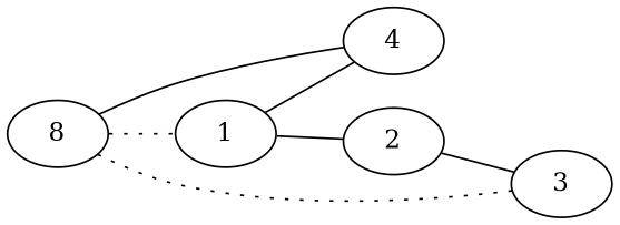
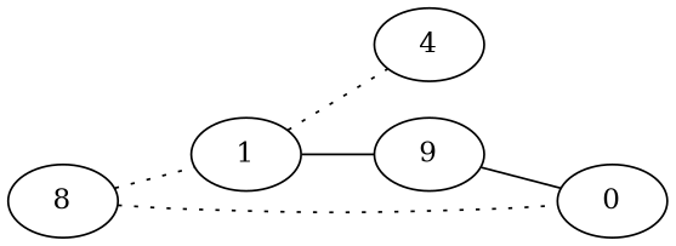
  graph {
    rankdir=LR
    n1 [label=8]
    n2 [label=1]
-   n3 [label=3]
+   n3 [label=0]
    n4 [label=4]
-   n5 [label=2]
+   n5 [label=9]
    n1 -- n2 [style=dotted]
    n1 -- n3 [style=dotted]
-   n1 -- n4
-   n2 -- n4
+   n2 -- n4 [style=dotted]
    n2 -- n5 [style=solid]
    n5 -- n3
  }
